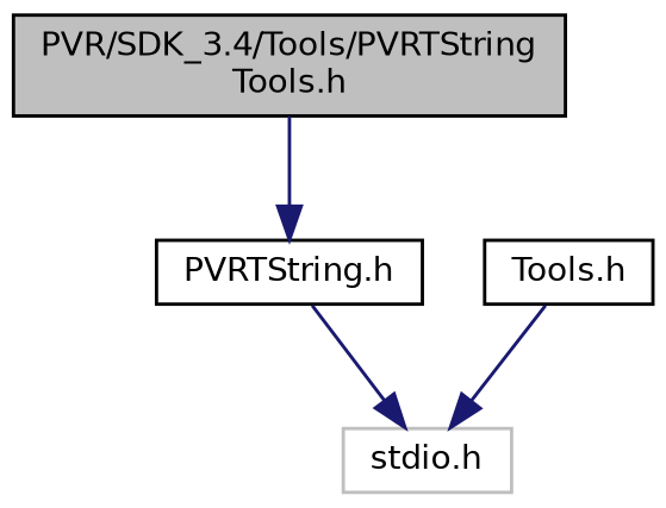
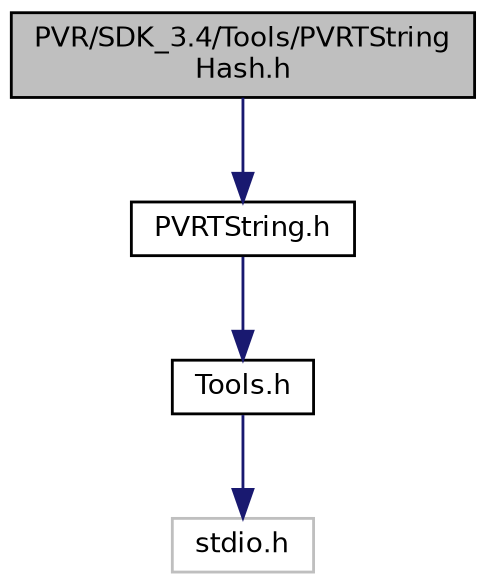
  digraph {
    node [color=black fillcolor=white fontname=Helvetica fontsize=10 shape=record style=filled]
    edge [color=midnightblue fontname=Helvetica fontsize=10 labelfontname=Helvetica labelfontsize=10 style=solid]
-   n1 [fillcolor=grey75 fontcolor=black height=0.2 label="PVR/SDK_3.4/Tools/PVRTString\lTools.h" width=0.4]
+   n1 [fillcolor=grey75 fontcolor=black height=0.2 label="PVR/SDK_3.4/Tools/PVRTString\lHash.h" width=0.4]
    n2 [height=0.2 label="PVRTString.h" width=0.4]
    n3 [color=grey75 height=0.2 label="stdio.h" width=0.4]
    n4 [height=0.2 label="Tools.h" width=0.4]
    n1 -> n2
-   n2 -> n3
+   n2 -> n4
    n4 -> n3
  }
